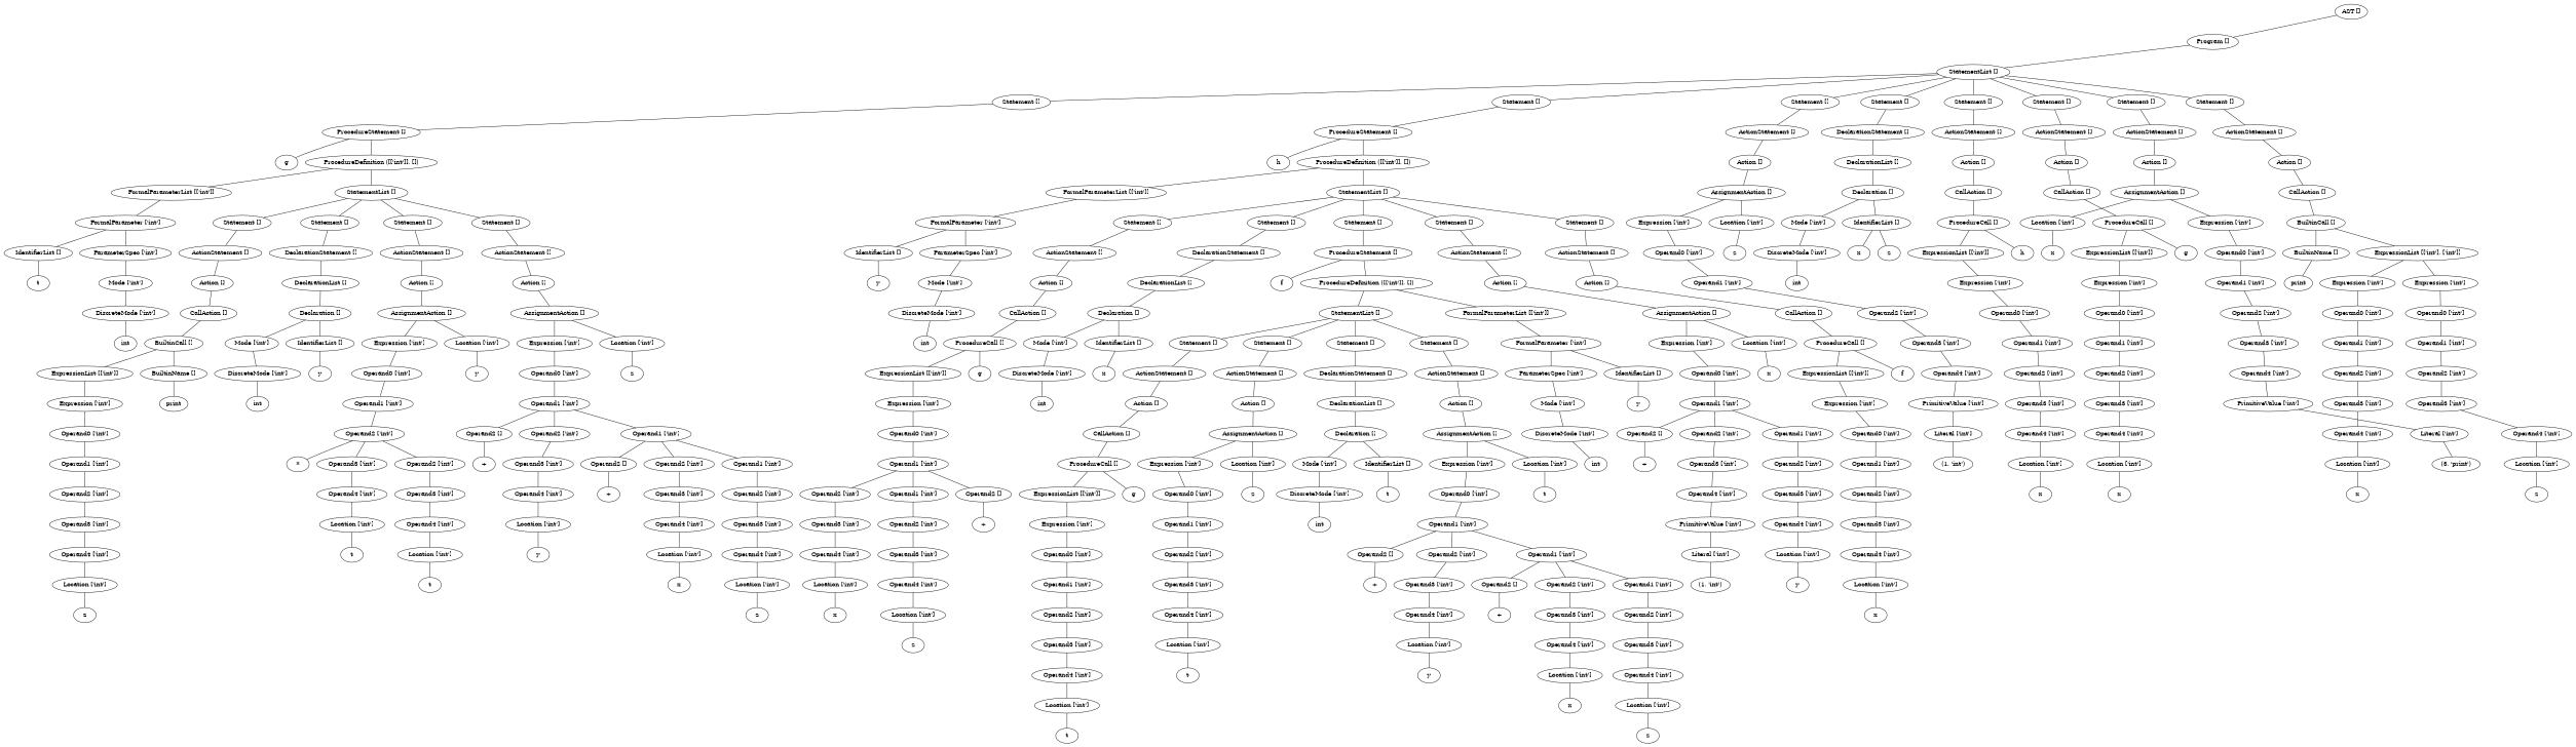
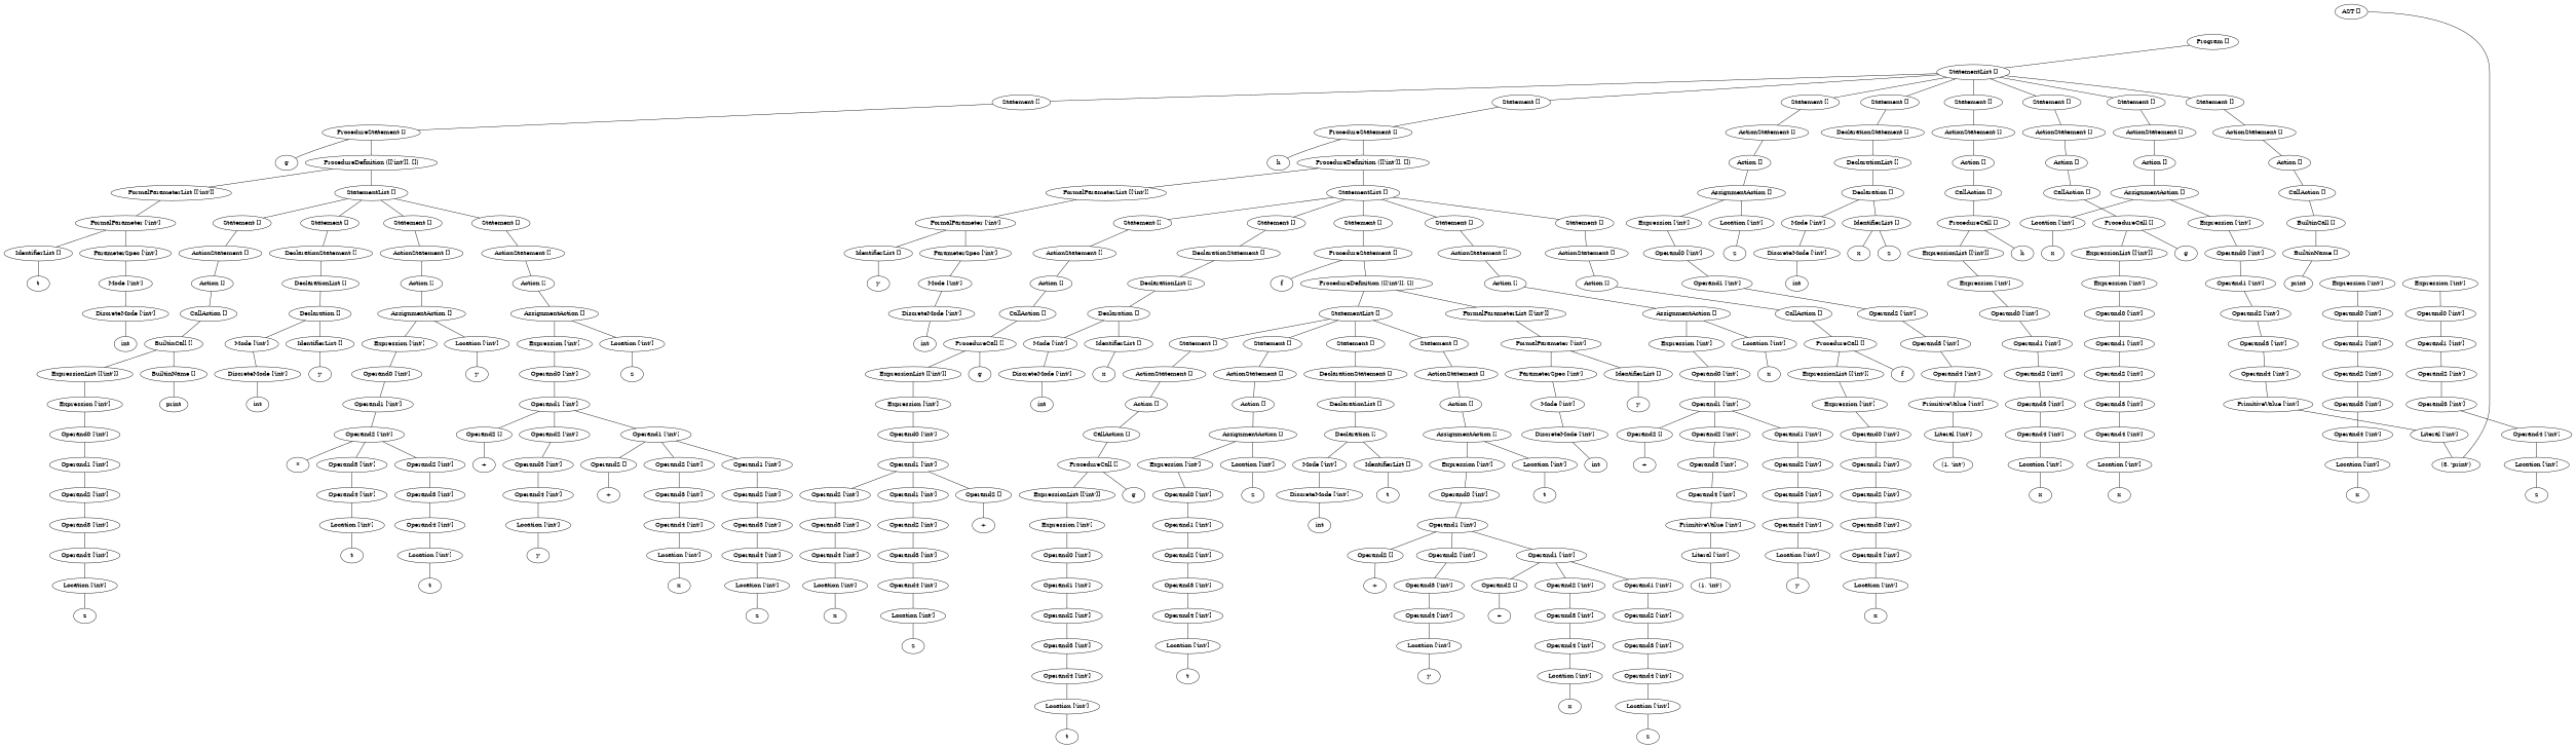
  graph {
    n1 [label="AST []"]
    n2 [label="Program []"]
    n3 [label="StatementList []"]
    n4 [label="Statement []"]
    n5 [label="Statement []"]
    n6 [label="Statement []"]
    n7 [label="Statement []"]
    n8 [label="Statement []"]
    n9 [label="Statement []"]
    n10 [label="Statement []"]
    n11 [label="Statement []"]
    n12 [label="DeclarationStatement []"]
    n13 [label="ProcedureStatement []"]
    n14 [label="ProcedureStatement []"]
    n15 [label="ActionStatement []"]
    n16 [label="ActionStatement []"]
    n17 [label="ActionStatement []"]
    n18 [label="ActionStatement []"]
    n19 [label="ActionStatement []"]
    n20 [label="DeclarationList []"]
    n21 [label="Declaration []"]
    n22 [label="IdentifierList []"]
    n23 [label="Mode ['int']"]
    n24 [label=z]
    n25 [label=x]
    n26 [label="DiscreteMode ['int']"]
    n27 [label=int]
    n28 [label=g]
    n29 [label="ProcedureDefinition ([['int']], [])"]
    n30 [label="FormalParameterList [['int']]"]
    n31 [label="StatementList []"]
    n32 [label="FormalParameter ['int']"]
    n33 [label="Statement []"]
    n34 [label="Statement []"]
    n35 [label="Statement []"]
    n36 [label="Statement []"]
    n37 [label="IdentifierList []"]
    n38 [label="ParameterSpec ['int']"]
    n39 [label=t]
    n40 [label="Mode ['int']"]
    n41 [label="DiscreteMode ['int']"]
    n42 [label=int]
    n43 [label="DeclarationStatement []"]
    n44 [label="ActionStatement []"]
    n45 [label="ActionStatement []"]
    n46 [label="ActionStatement []"]
    n47 [label="DeclarationList []"]
    n48 [label="Declaration []"]
    n49 [label="IdentifierList []"]
    n50 [label="Mode ['int']"]
    n51 [label=y]
    n52 [label="DiscreteMode ['int']"]
    n53 [label=int]
    n54 [label="Action []"]
    n55 [label="AssignmentAction []"]
    n56 [label="Location ['int']"]
    n57 [label="Expression ['int']"]
    n58 [label=y]
    n59 [label="Operand0 ['int']"]
    n60 [label="Operand1 ['int']"]
    n61 [label="Operand2 ['int']"]
    n62 [label="Operand2 ['int']"]
    n63 [label="*"]
    n64 [label="Operand3 ['int']"]
    n65 [label="Operand3 ['int']"]
    n66 [label="Operand4 ['int']"]
    n67 [label="Operand4 ['int']"]
    n68 [label="Location ['int']"]
    n69 [label=t]
    n70 [label="Location ['int']"]
    n71 [label=t]
    n72 [label="Action []"]
    n73 [label="AssignmentAction []"]
    n74 [label="Location ['int']"]
    n75 [label="Expression ['int']"]
    n76 [label=z]
    n77 [label="Operand0 ['int']"]
    n78 [label="Operand1 ['int']"]
    n79 [label="Operand1 ['int']"]
    n80 [label="Operand2 []"]
    n81 [label="Operand2 ['int']"]
    n82 [label="Operand1 ['int']"]
    n83 [label="Operand2 []"]
    n84 [label="Operand2 ['int']"]
    n85 [label="+"]
    n86 [label="Operand3 ['int']"]
    n87 [label="Operand2 ['int']"]
    n88 [label="+"]
    n89 [label="Operand3 ['int']"]
    n90 [label="Operand3 ['int']"]
    n91 [label="Operand4 ['int']"]
    n92 [label="Location ['int']"]
    n93 [label=z]
    n94 [label="Operand4 ['int']"]
    n95 [label="Location ['int']"]
    n96 [label=x]
    n97 [label="Operand4 ['int']"]
    n98 [label="Location ['int']"]
    n99 [label=y]
    n100 [label="Action []"]
    n101 [label="CallAction []"]
    n102 [label="BuiltinCall []"]
    n103 [label="BuiltinName []"]
    n104 [label="ExpressionList [['int']]"]
    n105 [label=print]
    n106 [label="Expression ['int']"]
    n107 [label="Operand0 ['int']"]
    n108 [label="Operand1 ['int']"]
    n109 [label="Operand2 ['int']"]
    n110 [label="Operand3 ['int']"]
    n111 [label="Operand4 ['int']"]
    n112 [label="Location ['int']"]
    n113 [label=z]
    n114 [label=h]
    n115 [label="ProcedureDefinition ([['int']], [])"]
    n116 [label="FormalParameterList [['int']]"]
    n117 [label="StatementList []"]
    n118 [label="FormalParameter ['int']"]
    n119 [label="Statement []"]
    n120 [label="Statement []"]
    n121 [label="Statement []"]
    n122 [label="Statement []"]
    n123 [label="Statement []"]
    n124 [label="IdentifierList []"]
    n125 [label="ParameterSpec ['int']"]
    n126 [label=y]
    n127 [label="Mode ['int']"]
    n128 [label="DiscreteMode ['int']"]
    n129 [label=int]
    n130 [label="DeclarationStatement []"]
    n131 [label="ProcedureStatement []"]
    n132 [label="ActionStatement []"]
    n133 [label="ActionStatement []"]
    n134 [label="ActionStatement []"]
    n135 [label="DeclarationList []"]
    n136 [label="Declaration []"]
    n137 [label="IdentifierList []"]
    n138 [label="Mode ['int']"]
    n139 [label=x]
    n140 [label="DiscreteMode ['int']"]
    n141 [label=int]
    n142 [label=f]
    n143 [label="ProcedureDefinition ([['int']], [])"]
    n144 [label="FormalParameterList [['int']]"]
    n145 [label="StatementList []"]
    n146 [label="FormalParameter ['int']"]
    n147 [label="Statement []"]
    n148 [label="Statement []"]
    n149 [label="Statement []"]
    n150 [label="Statement []"]
    n151 [label="IdentifierList []"]
    n152 [label="ParameterSpec ['int']"]
    n153 [label=y]
    n154 [label="Mode ['int']"]
    n155 [label="DiscreteMode ['int']"]
    n156 [label=int]
    n157 [label="DeclarationStatement []"]
    n158 [label="ActionStatement []"]
    n159 [label="ActionStatement []"]
    n160 [label="ActionStatement []"]
    n161 [label="DeclarationList []"]
    n162 [label="Declaration []"]
    n163 [label="IdentifierList []"]
    n164 [label="Mode ['int']"]
    n165 [label=t]
    n166 [label="DiscreteMode ['int']"]
    n167 [label=int]
    n168 [label="Action []"]
    n169 [label="AssignmentAction []"]
    n170 [label="Location ['int']"]
    n171 [label="Expression ['int']"]
    n172 [label=t]
    n173 [label="Operand0 ['int']"]
    n174 [label="Operand1 ['int']"]
    n175 [label="Operand1 ['int']"]
    n176 [label="Operand2 []"]
    n177 [label="Operand2 ['int']"]
    n178 [label="Operand1 ['int']"]
    n179 [label="Operand2 []"]
    n180 [label="Operand2 ['int']"]
    n181 [label="+"]
    n182 [label="Operand3 ['int']"]
    n183 [label="Operand2 ['int']"]
    n184 [label="+"]
    n185 [label="Operand3 ['int']"]
    n186 [label="Operand3 ['int']"]
    n187 [label="Operand4 ['int']"]
    n188 [label="Location ['int']"]
    n189 [label=z]
    n190 [label="Operand4 ['int']"]
    n191 [label="Location ['int']"]
    n192 [label=x]
    n193 [label="Operand4 ['int']"]
    n194 [label="Location ['int']"]
    n195 [label=y]
    n196 [label="Action []"]
    n197 [label="CallAction []"]
    n198 [label="ProcedureCall []"]
    n199 [label=g]
    n200 [label="ExpressionList [['int']]"]
    n201 [label="Expression ['int']"]
    n202 [label="Operand0 ['int']"]
    n203 [label="Operand1 ['int']"]
    n204 [label="Operand2 ['int']"]
    n205 [label="Operand3 ['int']"]
    n206 [label="Operand4 ['int']"]
    n207 [label="Location ['int']"]
    n208 [label=t]
    n209 [label="Action []"]
    n210 [label="AssignmentAction []"]
    n211 [label="Location ['int']"]
    n212 [label="Expression ['int']"]
    n213 [label=z]
    n214 [label="Operand0 ['int']"]
    n215 [label="Operand1 ['int']"]
    n216 [label="Operand2 ['int']"]
    n217 [label="Operand3 ['int']"]
    n218 [label="Operand4 ['int']"]
    n219 [label="Location ['int']"]
    n220 [label=t]
    n221 [label="Action []"]
    n222 [label="AssignmentAction []"]
    n223 [label="Location ['int']"]
    n224 [label="Expression ['int']"]
    n225 [label=x]
    n226 [label="Operand0 ['int']"]
    n227 [label="Operand1 ['int']"]
    n228 [label="Operand1 ['int']"]
    n229 [label="Operand2 []"]
    n230 [label="Operand2 ['int']"]
    n231 [label="Operand2 ['int']"]
    n232 [label="+"]
    n233 [label="Operand3 ['int']"]
    n234 [label="Operand3 ['int']"]
    n235 [label="Operand4 ['int']"]
    n236 [label="Location ['int']"]
    n237 [label=y]
    n238 [label="Operand4 ['int']"]
    n239 [label="PrimitiveValue ['int']"]
    n240 [label="Literal ['int']"]
    n241 [label="(1, 'int')"]
    n242 [label="Action []"]
    n243 [label="CallAction []"]
    n244 [label="ProcedureCall []"]
    n245 [label=f]
    n246 [label="ExpressionList [['int']]"]
    n247 [label="Expression ['int']"]
    n248 [label="Operand0 ['int']"]
    n249 [label="Operand1 ['int']"]
    n250 [label="Operand2 ['int']"]
    n251 [label="Operand3 ['int']"]
    n252 [label="Operand4 ['int']"]
    n253 [label="Location ['int']"]
    n254 [label=x]
    n255 [label="Action []"]
    n256 [label="CallAction []"]
    n257 [label="ProcedureCall []"]
    n258 [label=g]
    n259 [label="ExpressionList [['int']]"]
    n260 [label="Expression ['int']"]
    n261 [label="Operand0 ['int']"]
    n262 [label="Operand1 ['int']"]
    n263 [label="Operand1 ['int']"]
    n264 [label="Operand2 []"]
    n265 [label="Operand2 ['int']"]
    n266 [label="Operand2 ['int']"]
    n267 [label="+"]
    n268 [label="Operand3 ['int']"]
    n269 [label="Operand3 ['int']"]
    n270 [label="Operand4 ['int']"]
    n271 [label="Location ['int']"]
    n272 [label=z]
    n273 [label="Operand4 ['int']"]
    n274 [label="Location ['int']"]
    n275 [label=x]
    n276 [label="Action []"]
    n277 [label="AssignmentAction []"]
    n278 [label="Location ['int']"]
    n279 [label="Expression ['int']"]
    n280 [label=z]
    n281 [label="Operand0 ['int']"]
    n282 [label="Operand1 ['int']"]
    n283 [label="Operand2 ['int']"]
    n284 [label="Operand3 ['int']"]
    n285 [label="Operand4 ['int']"]
    n286 [label="PrimitiveValue ['int']"]
    n287 [label="Literal ['int']"]
    n288 [label="(1, 'int')"]
    n289 [label="Action []"]
    n290 [label="AssignmentAction []"]
    n291 [label="Location ['int']"]
    n292 [label="Expression ['int']"]
    n293 [label=x]
    n294 [label="Operand0 ['int']"]
    n295 [label="Operand1 ['int']"]
    n296 [label="Operand2 ['int']"]
    n297 [label="Operand3 ['int']"]
    n298 [label="Operand4 ['int']"]
    n299 [label="PrimitiveValue ['int']"]
    n300 [label="Literal ['int']"]
    n301 [label="(3, 'print')"]
    n302 [label="Action []"]
    n303 [label="CallAction []"]
    n304 [label="ProcedureCall []"]
    n305 [label=h]
    n306 [label="ExpressionList [['int']]"]
    n307 [label="Expression ['int']"]
    n308 [label="Operand0 ['int']"]
    n309 [label="Operand1 ['int']"]
    n310 [label="Operand2 ['int']"]
    n311 [label="Operand3 ['int']"]
    n312 [label="Operand4 ['int']"]
    n313 [label="Location ['int']"]
    n314 [label=x]
    n315 [label="Action []"]
    n316 [label="CallAction []"]
    n317 [label="ProcedureCall []"]
    n318 [label=g]
    n319 [label="ExpressionList [['int']]"]
    n320 [label="Expression ['int']"]
    n321 [label="Operand0 ['int']"]
    n322 [label="Operand1 ['int']"]
    n323 [label="Operand2 ['int']"]
    n324 [label="Operand3 ['int']"]
    n325 [label="Operand4 ['int']"]
    n326 [label="Location ['int']"]
    n327 [label=x]
    n328 [label="Action []"]
    n329 [label="CallAction []"]
    n330 [label="BuiltinCall []"]
    n331 [label="BuiltinName []"]
-   n332 [label="ExpressionList [['int'], ['int']]"]
    n333 [label=print]
    n334 [label="Expression ['int']"]
    n335 [label="Expression ['int']"]
    n336 [label="Operand0 ['int']"]
    n337 [label="Operand0 ['int']"]
    n338 [label="Operand1 ['int']"]
    n339 [label="Operand2 ['int']"]
    n340 [label="Operand3 ['int']"]
    n341 [label="Operand4 ['int']"]
    n342 [label="Location ['int']"]
    n343 [label=x]
    n344 [label="Operand1 ['int']"]
    n345 [label="Operand2 ['int']"]
    n346 [label="Operand3 ['int']"]
    n347 [label="Operand4 ['int']"]
    n348 [label="Location ['int']"]
    n349 [label=z]
-   n1 -- n2
+   n1 -- n301
    n2 -- n3
    n3 -- n4
    n3 -- n5
    n3 -- n6
    n3 -- n7
    n3 -- n8
    n3 -- n9
    n3 -- n10
    n3 -- n11
    n4 -- n12
    n5 -- n13
    n6 -- n14
    n7 -- n15
    n8 -- n16
    n9 -- n17
    n10 -- n18
    n11 -- n19
    n12 -- n20
    n13 -- n28
    n13 -- n29
    n14 -- n114
    n14 -- n115
    n15 -- n276
    n16 -- n289
    n17 -- n302
    n18 -- n315
    n19 -- n328
    n20 -- n21
    n21 -- n22
    n21 -- n23
    n22 -- n24
    n22 -- n25
    n23 -- n26
    n26 -- n27
    n29 -- n30
    n29 -- n31
    n30 -- n32
    n31 -- n33
    n31 -- n34
    n31 -- n35
    n31 -- n36
    n32 -- n37
    n32 -- n38
    n33 -- n43
    n34 -- n44
    n35 -- n45
    n36 -- n46
    n37 -- n39
    n38 -- n40
    n40 -- n41
    n41 -- n42
    n43 -- n47
    n44 -- n54
    n45 -- n72
    n46 -- n100
    n47 -- n48
    n48 -- n49
    n48 -- n50
    n49 -- n51
    n50 -- n52
    n52 -- n53
    n54 -- n55
    n55 -- n56
    n55 -- n57
    n56 -- n58
    n57 -- n59
    n59 -- n60
    n60 -- n61
    n61 -- n62
    n61 -- n63
    n61 -- n64
    n62 -- n65
    n64 -- n66
    n65 -- n67
    n66 -- n70
    n67 -- n68
    n68 -- n69
    n70 -- n71
    n72 -- n73
    n73 -- n74
    n73 -- n75
    n74 -- n76
    n75 -- n77
    n77 -- n78
    n78 -- n79
    n78 -- n80
    n78 -- n81
    n79 -- n82
    n79 -- n83
    n79 -- n84
    n80 -- n85
    n81 -- n86
    n82 -- n87
    n83 -- n88
    n84 -- n89
    n86 -- n97
    n87 -- n90
    n89 -- n94
    n90 -- n91
    n91 -- n92
    n92 -- n93
    n94 -- n95
    n95 -- n96
    n97 -- n98
    n98 -- n99
    n100 -- n101
    n101 -- n102
    n102 -- n103
    n102 -- n104
    n103 -- n105
    n104 -- n106
    n106 -- n107
    n107 -- n108
    n108 -- n109
    n109 -- n110
    n110 -- n111
    n111 -- n112
    n112 -- n113
    n115 -- n116
    n115 -- n117
    n116 -- n118
    n117 -- n119
    n117 -- n120
    n117 -- n121
    n117 -- n122
    n117 -- n123
    n118 -- n124
    n118 -- n125
    n119 -- n130
    n120 -- n131
    n121 -- n132
    n122 -- n133
    n123 -- n134
    n124 -- n126
    n125 -- n127
    n127 -- n128
    n128 -- n129
    n130 -- n135
    n131 -- n142
    n131 -- n143
    n132 -- n221
    n133 -- n242
    n134 -- n255
    n135 -- n136
    n136 -- n137
    n136 -- n138
    n137 -- n139
    n138 -- n140
    n140 -- n141
    n143 -- n144
    n143 -- n145
    n144 -- n146
    n145 -- n147
    n145 -- n148
    n145 -- n149
    n145 -- n150
    n146 -- n151
    n146 -- n152
    n147 -- n157
    n148 -- n158
    n149 -- n159
    n150 -- n160
    n151 -- n153
    n152 -- n154
    n154 -- n155
    n155 -- n156
    n157 -- n161
    n158 -- n168
    n159 -- n196
    n160 -- n209
    n161 -- n162
    n162 -- n163
    n162 -- n164
    n163 -- n165
    n164 -- n166
    n166 -- n167
    n168 -- n169
    n169 -- n170
    n169 -- n171
    n170 -- n172
    n171 -- n173
    n173 -- n174
    n174 -- n175
    n174 -- n176
    n174 -- n177
    n175 -- n178
    n175 -- n179
    n175 -- n180
    n176 -- n181
    n177 -- n182
    n178 -- n183
    n179 -- n184
    n180 -- n185
    n182 -- n193
    n183 -- n186
    n185 -- n190
    n186 -- n187
    n187 -- n188
    n188 -- n189
    n190 -- n191
    n191 -- n192
    n193 -- n194
    n194 -- n195
    n196 -- n197
    n197 -- n198
    n198 -- n199
    n198 -- n200
    n200 -- n201
    n201 -- n202
    n202 -- n203
    n203 -- n204
    n204 -- n205
    n205 -- n206
    n206 -- n207
    n207 -- n208
    n209 -- n210
    n210 -- n211
    n210 -- n212
    n211 -- n213
    n212 -- n214
    n214 -- n215
    n215 -- n216
    n216 -- n217
    n217 -- n218
    n218 -- n219
    n219 -- n220
    n221 -- n222
    n222 -- n223
    n222 -- n224
    n223 -- n225
    n224 -- n226
    n226 -- n227
    n227 -- n228
    n227 -- n229
    n227 -- n230
    n228 -- n231
    n229 -- n232
    n230 -- n233
    n231 -- n234
    n233 -- n238
    n234 -- n235
    n235 -- n236
    n236 -- n237
    n238 -- n239
    n239 -- n240
    n240 -- n241
    n242 -- n243
    n243 -- n244
    n244 -- n245
    n244 -- n246
    n246 -- n247
    n247 -- n248
    n248 -- n249
    n249 -- n250
    n250 -- n251
    n251 -- n252
    n252 -- n253
    n253 -- n254
    n255 -- n256
    n256 -- n257
    n257 -- n258
    n257 -- n259
    n259 -- n260
    n260 -- n261
    n261 -- n262
    n262 -- n263
    n262 -- n264
    n262 -- n265
    n263 -- n266
    n264 -- n267
    n265 -- n268
    n266 -- n269
    n268 -- n273
    n269 -- n270
    n270 -- n271
    n271 -- n272
    n273 -- n274
    n274 -- n275
    n276 -- n277
    n277 -- n278
    n277 -- n279
    n278 -- n280
    n279 -- n281
    n281 -- n282
    n282 -- n283
    n283 -- n284
    n284 -- n285
    n285 -- n286
    n286 -- n287
    n287 -- n288
    n289 -- n290
    n290 -- n291
    n290 -- n292
    n291 -- n293
    n292 -- n294
    n294 -- n295
    n295 -- n296
    n296 -- n297
    n297 -- n298
    n298 -- n299
    n299 -- n300
    n300 -- n301
    n302 -- n303
    n303 -- n304
    n304 -- n305
    n304 -- n306
    n306 -- n307
    n307 -- n308
    n308 -- n309
    n309 -- n310
    n310 -- n311
    n311 -- n312
    n312 -- n313
    n313 -- n314
    n315 -- n316
    n316 -- n317
    n317 -- n318
    n317 -- n319
    n319 -- n320
    n320 -- n321
    n321 -- n322
    n322 -- n323
    n323 -- n324
    n324 -- n325
    n325 -- n326
    n326 -- n327
    n328 -- n329
    n329 -- n330
    n330 -- n331
-   n330 -- n332
    n331 -- n333
-   n332 -- n334
-   n332 -- n335
    n334 -- n336
    n335 -- n337
    n336 -- n338
    n337 -- n344
    n338 -- n339
    n339 -- n340
    n340 -- n341
    n341 -- n342
    n342 -- n343
    n344 -- n345
    n345 -- n346
    n346 -- n347
    n347 -- n348
    n348 -- n349
  }
